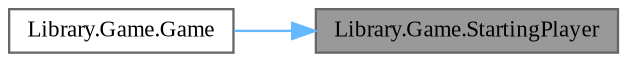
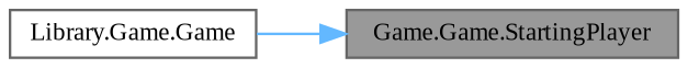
  digraph {
    rankdir=RL
    fontname="Liberation Serif"
    node [fontname="Liberation Serif" fontsize=10 shape=box style=filled]
-   n1 [color=gray40 fillcolor=grey60 fontcolor=black height=0.2 label="Library.Game.StartingPlayer" width=0.4]
+   n1 [color=gray40 fillcolor=grey60 fontcolor=black height=0.2 label="Game.Game.StartingPlayer" width=0.4]
    n2 [color=grey40 fillcolor=white height=0.2 label="Library.Game.Game" width=0.4]
    n1 -> n2 [color=steelblue1 dir=back fontname="Liberation Serif" fontsize=10 labelfontname=Helvetica labelfontsize=10 style=solid]
  }
